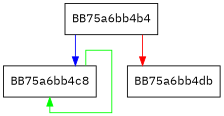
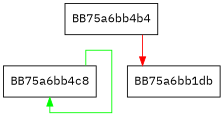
  digraph {
    fontname="IBM Plex Mono"
    splines=ortho
    node [fontname="IBM Plex Mono" shape=box]
    edge [fontname="IBM Plex Mono"]
    BB75a6bb4b4
    BB75a6bb4c8
-   BB75a6bb4db
-   BB75a6bb4b4 -> BB75a6bb4c8 [color=blue]
+   BB75a6bb4db [label=BB75a6bb1db]
    BB75a6bb4b4 -> BB75a6bb4db [color=red]
    BB75a6bb4c8 -> BB75a6bb4c8 [color=green]
  }
